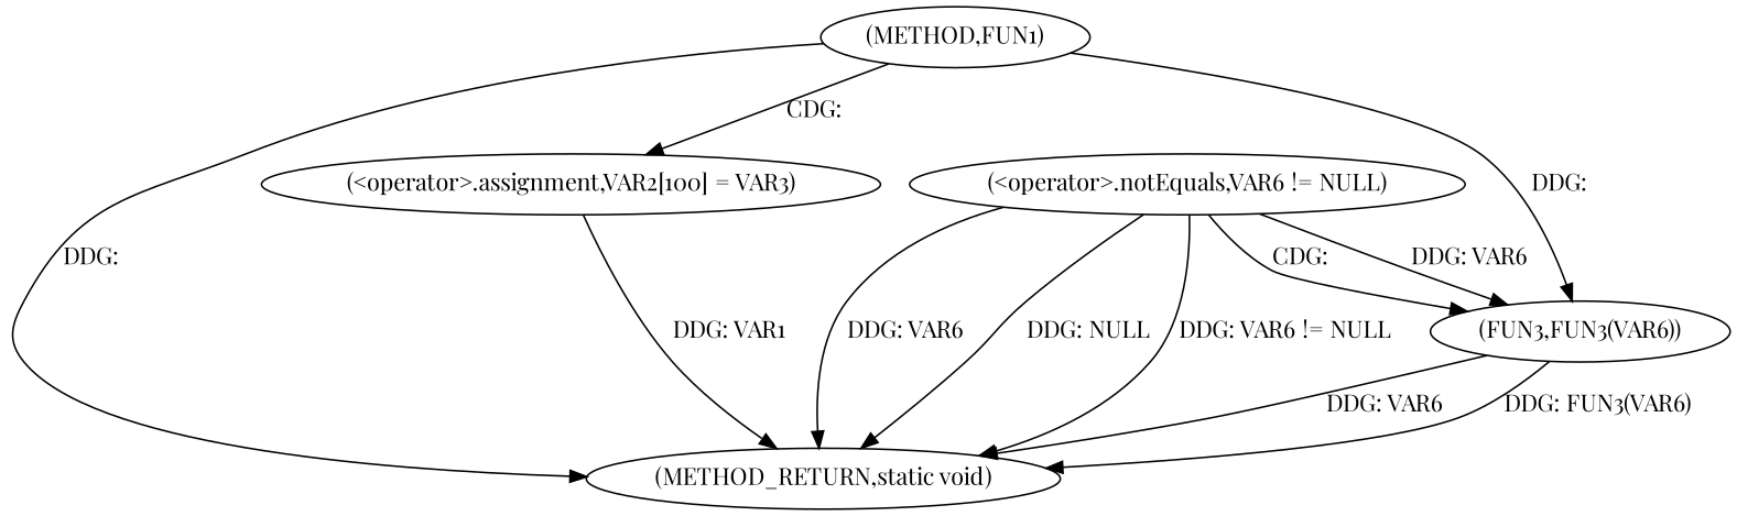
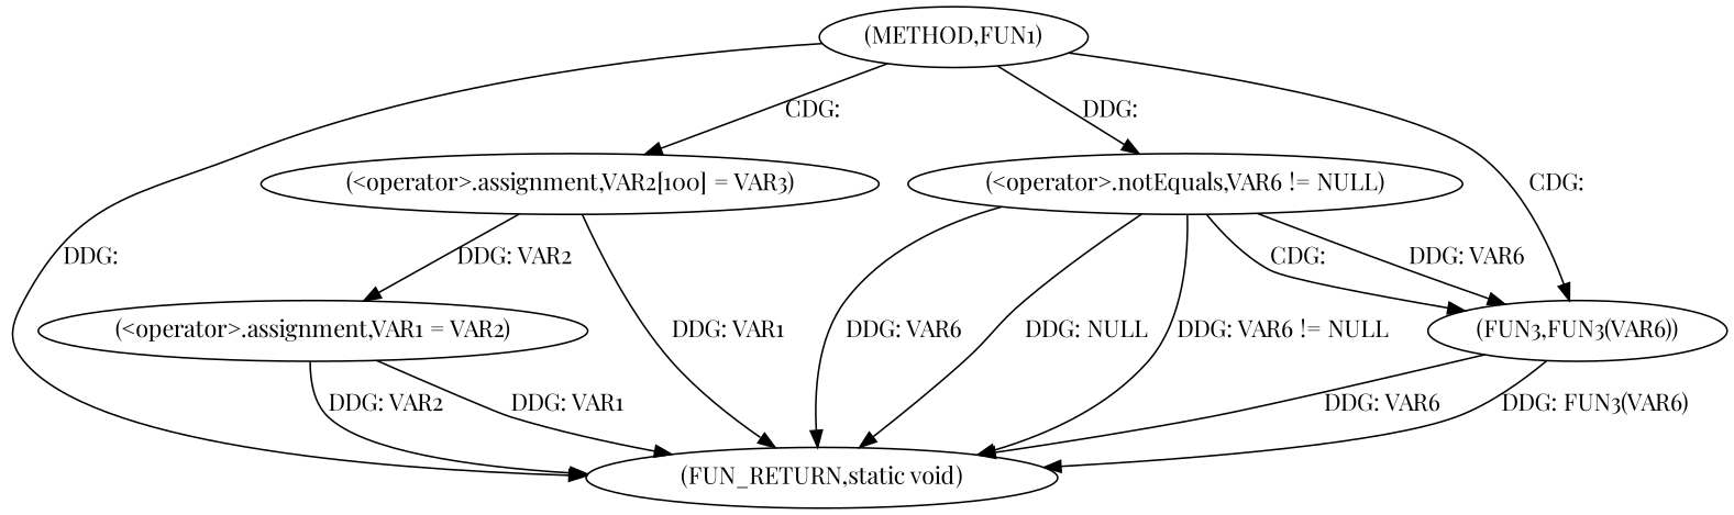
  digraph {
    fontname="Playfair Display"
    node [fontname="Playfair Display"]
    edge [fontname="Playfair Display"]
    n1 [label="(METHOD,FUN1)"]
    n2 [label="(<operator>.assignment,VAR2[100] = VAR3)"]
    n3 [label="(<operator>.notEquals,VAR6 != NULL)"]
    n4 [label="(FUN3,FUN3(VAR6))"]
-   n5 [label="(METHOD_RETURN,static void)"]
+   n5 [label="(FUN_RETURN,static void)"]
+   n6 [label="(<operator>.assignment,VAR1 = VAR2)"]
    n1 -> n2 [label="CDG: "]
-   n1 -> n4 [label="DDG: "]
+   n1 -> n3 [label="DDG: "]
+   n1 -> n4 [label="CDG: "]
    n1 -> n5 [label="DDG: "]
    n2 -> n5 [label="DDG: VAR1"]
+   n2 -> n6 [label="DDG: VAR2"]
    n3 -> n4 [label="DDG: VAR6"]
    n3 -> n4 [label="CDG: "]
    n3 -> n5 [label="DDG: VAR6"]
    n3 -> n5 [label="DDG: NULL"]
    n3 -> n5 [label="DDG: VAR6 != NULL"]
    n4 -> n5 [label="DDG: FUN3(VAR6)"]
    n4 -> n5 [label="DDG: VAR6"]
+   n6 -> n5 [label="DDG: VAR1"]
+   n6 -> n5 [label="DDG: VAR2"]
  }
